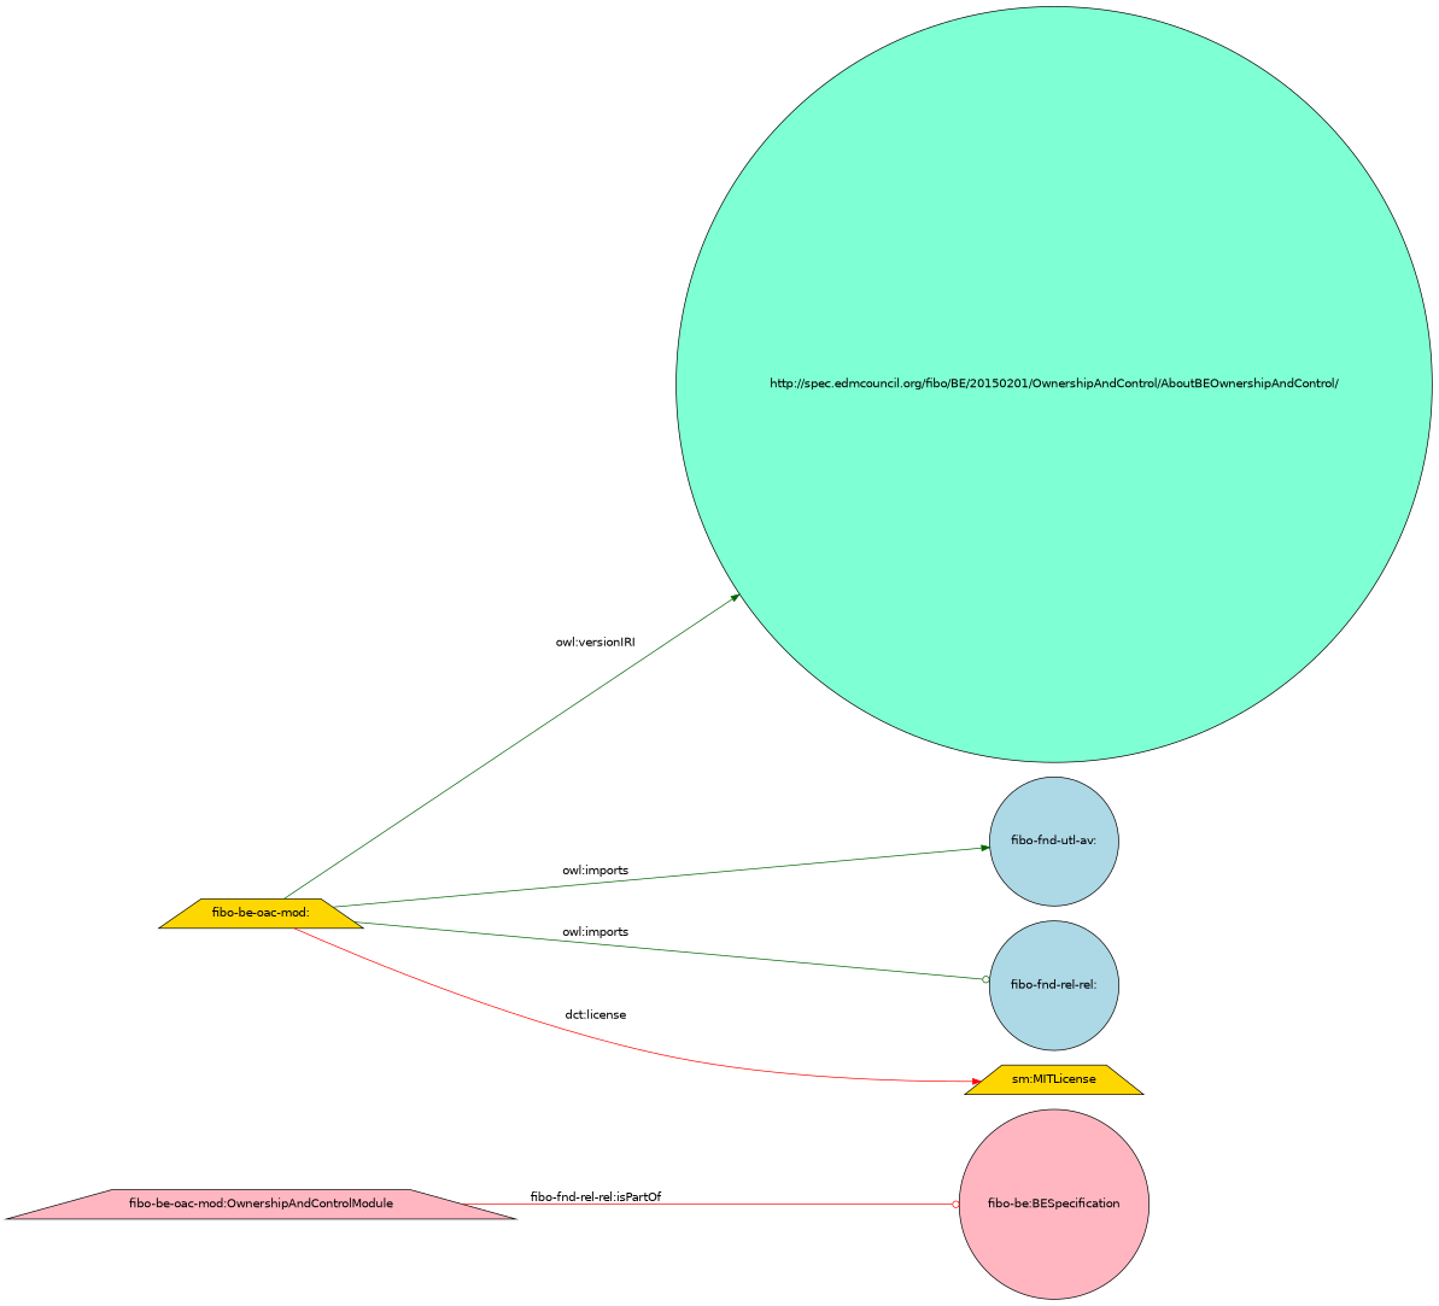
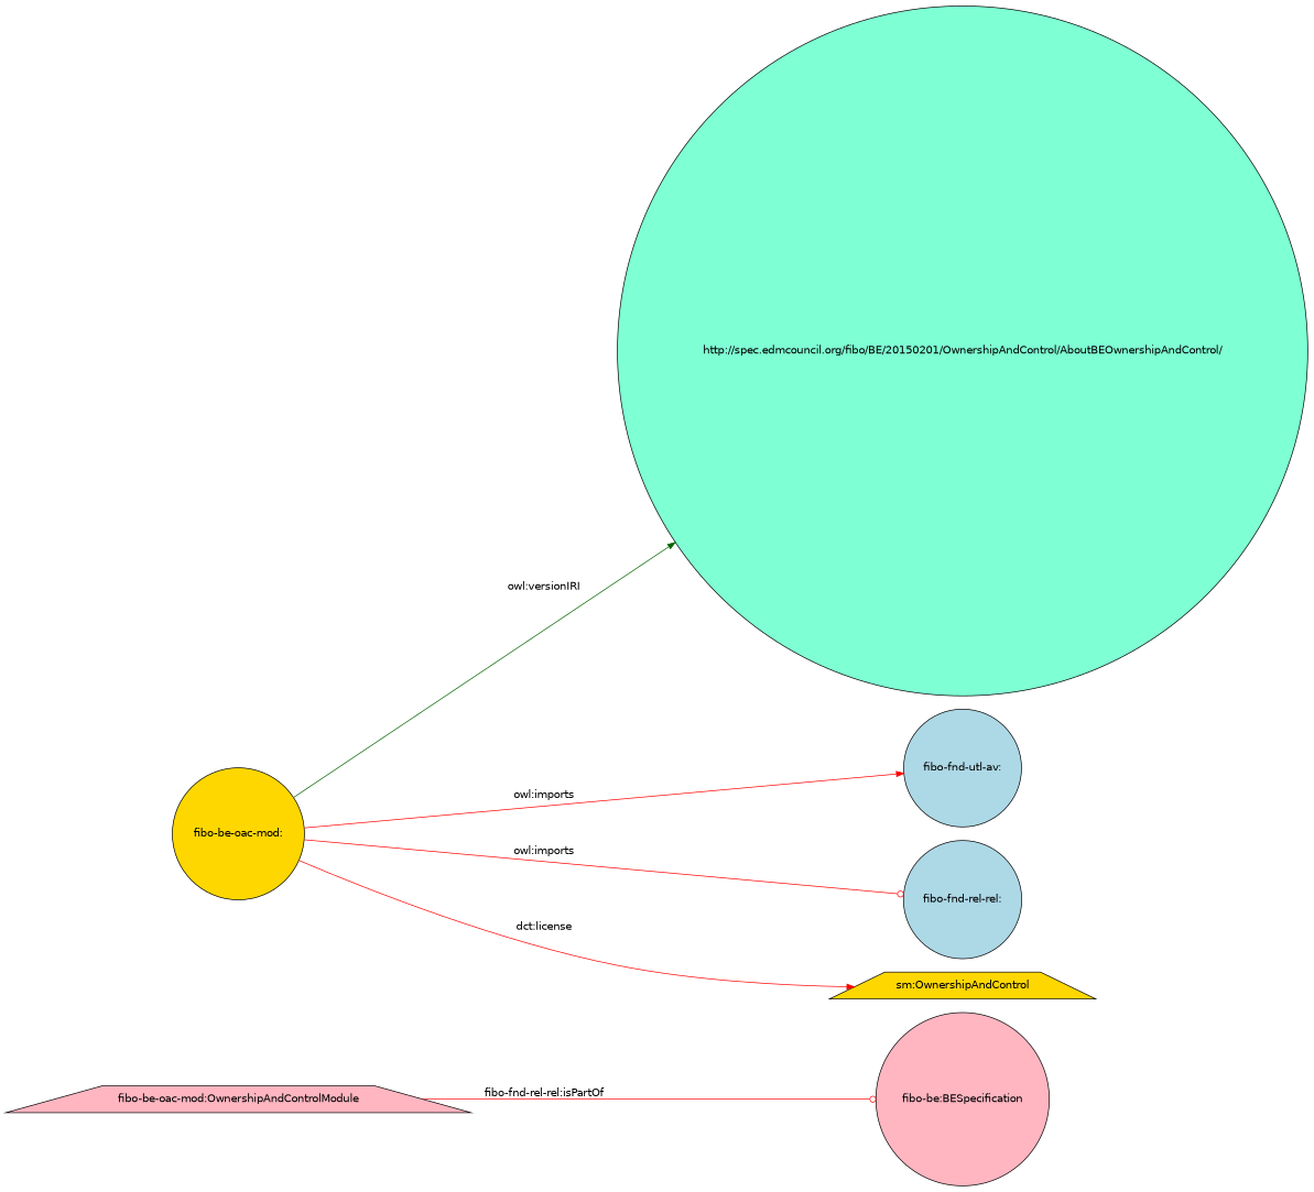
  digraph {
    fontname="DejaVu Sans"
    rankdir=LR
    node [fillcolor=lightpink fontname="DejaVu Sans" shape=circle style=filled]
    edge [arrowhead=normal color=red fontname="DejaVu Sans"]
    "fibo-be:BESpecification"
    "fibo-be-oac-mod:OwnershipAndControlModule" [shape=trapezium]
-   "fibo-be-oac-mod:" [fillcolor=gold shape=trapezium]
+   "fibo-be-oac-mod:" [fillcolor=gold]
    "http://spec.edmcouncil.org/fibo/BE/20150201/OwnershipAndControl/AboutBEOwnershipAndControl/" [fillcolor=aquamarine]
    "fibo-fnd-utl-av:" [fillcolor=lightblue]
    "fibo-fnd-rel-rel:" [fillcolor=lightblue]
-   "sm:MITLicense" [fillcolor=gold shape=trapezium]
+   "sm:MITLicense" [fillcolor=gold shape=trapezium label="sm:OwnershipAndControl"]
    "fibo-be-oac-mod:OwnershipAndControlModule" -> "fibo-be:BESpecification" [arrowhead=odot label="fibo-fnd-rel-rel:isPartOf"]
    "fibo-be-oac-mod:" -> "http://spec.edmcouncil.org/fibo/BE/20150201/OwnershipAndControl/AboutBEOwnershipAndControl/" [color=darkgreen label="owl:versionIRI"]
-   "fibo-be-oac-mod:" -> "fibo-fnd-utl-av:" [color=darkgreen label="owl:imports"]
-   "fibo-be-oac-mod:" -> "fibo-fnd-rel-rel:" [arrowhead=odot color=darkgreen label="owl:imports"]
+   "fibo-be-oac-mod:" -> "fibo-fnd-utl-av:" [label="owl:imports"]
+   "fibo-be-oac-mod:" -> "fibo-fnd-rel-rel:" [arrowhead=odot label="owl:imports"]
    "fibo-be-oac-mod:" -> "sm:MITLicense" [label="dct:license"]
  }
